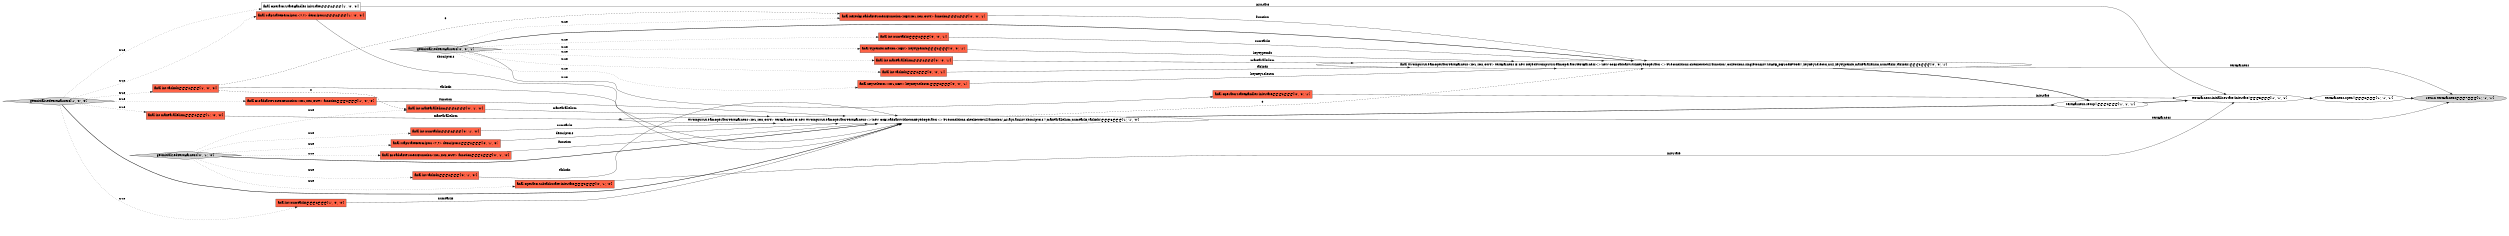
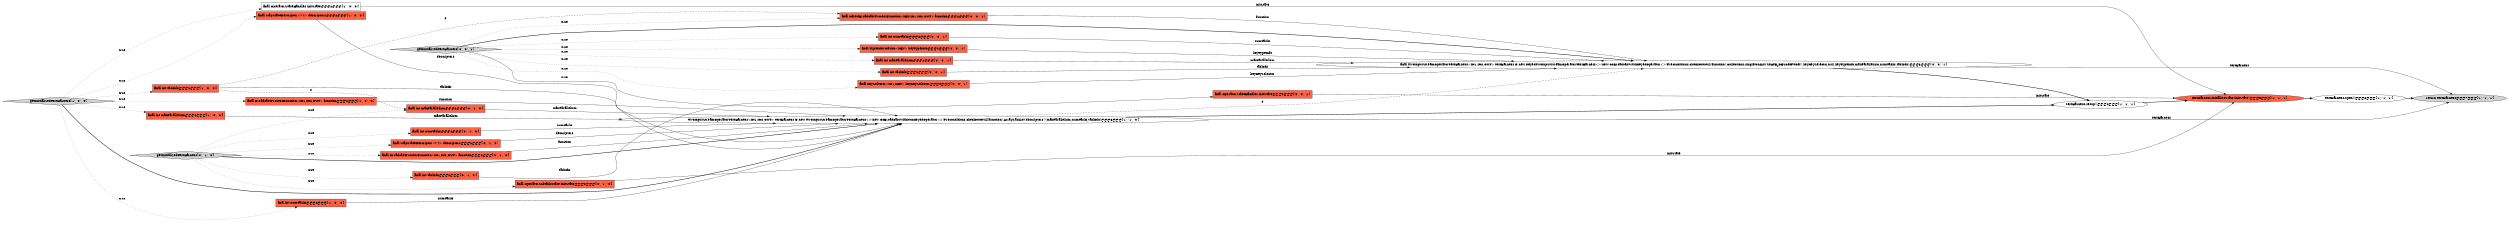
  digraph {
    rankdir=LR
    node [fillcolor=tomato shape=box style=filled]
    edge [style=solid]
    n1 [fillcolor=lightgray label="getInitializedTestHarness['0', '0', '1']" shape=diamond]
    n2 [label="final int numTasks@@@2@@@['0', '0', '1']"]
    n3 [label="final TypeInformation<KEY> keyTypeInfo@@@2@@@['0', '0', '1']"]
    n4 [label="final KeyedBroadcastProcessFunction<KEY,IN1,IN2,OUT> function@@@2@@@['0', '0', '1']"]
    n5 [label="final OperatorStateHandles initState@@@2@@@['0', '0', '1']"]
    n6 [label="final int maxParallelism@@@2@@@['0', '0', '1']"]
    n7 [fillcolor=white label="final TwoInputStreamOperatorTestHarness<IN1,IN2,OUT> testHarness = new KeyedTwoInputStreamOperatorTestHarness<>(new CoBroadcastWithKeyedOperator<>(Preconditions.checkNotNull(function),Collections.singletonList(STATE_DESCRIPTOR)),keyKeySelector,null,keyTypeInfo,maxParallelism,numTasks,taskIdx)@@@3@@@['0', '0', '1']" shape=ellipse]
    n8 [label="final int taskIdx@@@2@@@['0', '0', '1']"]
    n9 [label="final KeySelector<IN1,KEY> keyKeySelector@@@2@@@['0', '0', '1']"]
-   n10 [fillcolor=white label="testHarness.initializeState(initState)@@@5@@@['1', '1', '1']" shape=ellipse]
+   n10 [label="testHarness.initializeState(initState)@@@5@@@['1', '1', '1']" shape=ellipse]
    n11 [fillcolor=lightgray label="return testHarness@@@7@@@['1', '1', '1']" shape=ellipse]
    n12 [fillcolor=white label="testHarness.setup()@@@4@@@['1', '1', '1']" shape=ellipse]
    n13 [label="final BroadcastProcessFunction<IN1,IN2,OUT> function@@@2@@@['0', '1', '0']"]
    n14 [fillcolor=white label="TwoInputStreamOperatorTestHarness<IN1,IN2,OUT> testHarness = new TwoInputStreamOperatorTestHarness<>(new CoBroadcastWithNonKeyedOperator<>(Preconditions.checkNotNull(function),Arrays.asList(descriptors)),maxParallelism,numTasks,taskIdx)@@@3@@@['1', '1', '0']" shape=ellipse]
    n15 [fillcolor=lightgray label="getInitializedTestHarness['1', '0', '0']" shape=diamond]
    n16 [label="final int numTasks@@@2@@@['1', '0', '0']"]
    n17 [label="final MapStateDescriptor<?,?> descriptors@@@2@@@['1', '0', '0']"]
    n18 [label="final BroadcastProcessFunction<IN1,IN2,OUT> function@@@2@@@['1', '0', '0']"]
    n19 [label="final int maxParallelism@@@2@@@['1', '0', '0']"]
    n20 [label="final int taskIdx@@@2@@@['1', '0', '0']"]
    n21 [fillcolor=white label="final OperatorStateHandles initState@@@2@@@['1', '0', '0']"]
    n22 [label="final int maxParallelism@@@2@@@['0', '1', '0']"]
    n23 [fillcolor=white label="testHarness.open()@@@6@@@['1', '1', '1']" shape=ellipse]
    n24 [label="final int taskIdx@@@2@@@['0', '1', '0']"]
    n25 [fillcolor=lightgray label="getInitializedTestHarness['0', '1', '0']" shape=diamond]
    n26 [label="final int numTasks@@@2@@@['0', '1', '0']"]
    n27 [label="final OperatorSubtaskState initState@@@2@@@['0', '1', '0']"]
    n28 [label="final MapStateDescriptor<?,?> descriptors@@@2@@@['0', '1', '0']"]
    n1 -> n2 [label=true style=dotted]
    n1 -> n3 [label=true style=dotted]
    n1 -> n4 [label=true style=dotted]
    n1 -> n5 [label=true]
    n1 -> n6 [label=true style=dotted]
    n1 -> n7 [style=bold]
    n1 -> n8 [label=true style=dotted]
    n1 -> n9 [label=true style=dotted]
    n2 -> n7 [label=numTasks]
    n3 -> n7 [label=keyTypeInfo]
    n4 -> n7 [label=function]
    n5 -> n10 [label=initState]
    n6 -> n7 [label=maxParallelism]
    n7 -> n11 [label=testHarness]
    n7 -> n12 [style=bold]
    n8 -> n7 [label=taskIdx]
    n9 -> n7 [label=keyKeySelector]
    n10 -> n23 [style=bold]
    n12 -> n10 [style=bold]
    n13 -> n14 [label=function]
    n14 -> n7 [label=0 style=dashed]
    n14 -> n11 [label=testHarness]
    n14 -> n12 [style=bold]
    n15 -> n14 [style=bold]
    n15 -> n16 [label=true style=dotted]
    n15 -> n17 [label=true style=dotted]
    n15 -> n18 [label=true style=dotted]
    n15 -> n19 [label=true style=dotted]
    n15 -> n20 [label=true style=dotted]
    n15 -> n21 [label=true style=dotted]
    n16 -> n14 [label=numTasks]
    n17 -> n14 [label=descriptors]
    n18 -> n14 [label=function]
    n19 -> n14 [label=maxParallelism]
    n20 -> n4 [label=0 style=dashed]
    n20 -> n14 [label=taskIdx]
    n20 -> n22 [label=0 style=dashed]
    n21 -> n10 [label=initState]
    n22 -> n14 [label=maxParallelism]
    n23 -> n11 [style=bold]
    n24 -> n14 [label=taskIdx]
    n25 -> n13 [label=true style=dotted]
    n25 -> n14 [style=bold]
    n25 -> n22 [label=true style=dotted]
    n25 -> n24 [label=true style=dotted]
    n25 -> n26 [label=true style=dotted]
    n25 -> n27 [label=true style=dotted]
    n25 -> n28 [label=true style=dotted]
    n26 -> n14 [label=numTasks]
    n27 -> n10 [label=initState]
    n28 -> n14 [label=descriptors]
  }
